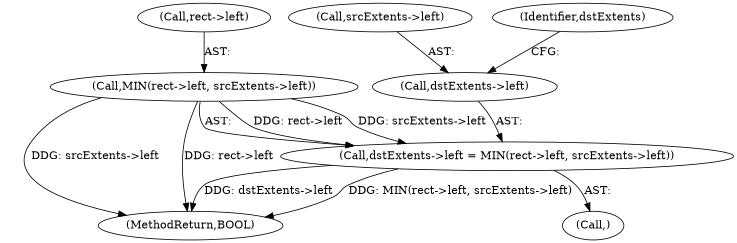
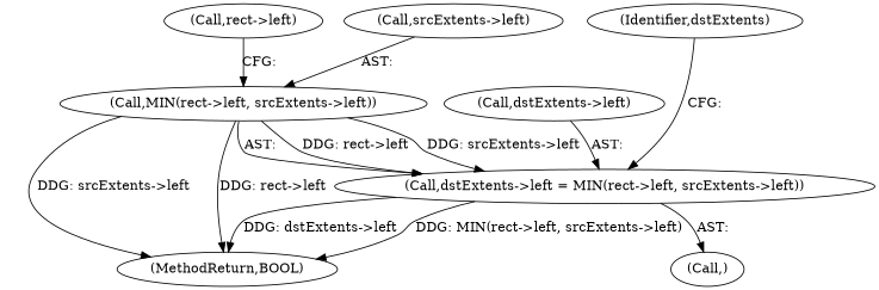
  digraph {
    n1 [label="(Call,dstExtents->left = MIN(rect->left, srcExtents->left))"]
    n2 [label="(Call,)"]
    n3 [label="(MethodReturn,BOOL)"]
    n4 [label="(Call,MIN(rect->left, srcExtents->left))"]
    n5 [label="(Call,srcExtents->left)"]
    n6 [label="(Call,rect->left)"]
    n7 [label="(Call,dstExtents->left)"]
    n8 [label="(Identifier,dstExtents)"]
    n1 -> n2 [label="AST: "]
    n1 -> n3 [label="DDG: dstExtents->left"]
    n1 -> n3 [label="DDG: MIN(rect->left, srcExtents->left)"]
    n4 -> n1 [label="AST: "]
    n4 -> n1 [label="DDG: rect->left"]
    n4 -> n1 [label="DDG: srcExtents->left"]
    n4 -> n3 [label="DDG: srcExtents->left"]
    n4 -> n3 [label="DDG: rect->left"]
-   n5 -> n7 [label="AST: "]
-   n6 -> n4 [label="AST: "]
+   n5 -> n4 [label="AST: "]
+   n6 -> n4 [label="CFG: "]
    n7 -> n1 [label="AST: "]
-   n8 -> n7 [label="CFG: "]
+   n8 -> n1 [label="CFG: "]
  }
